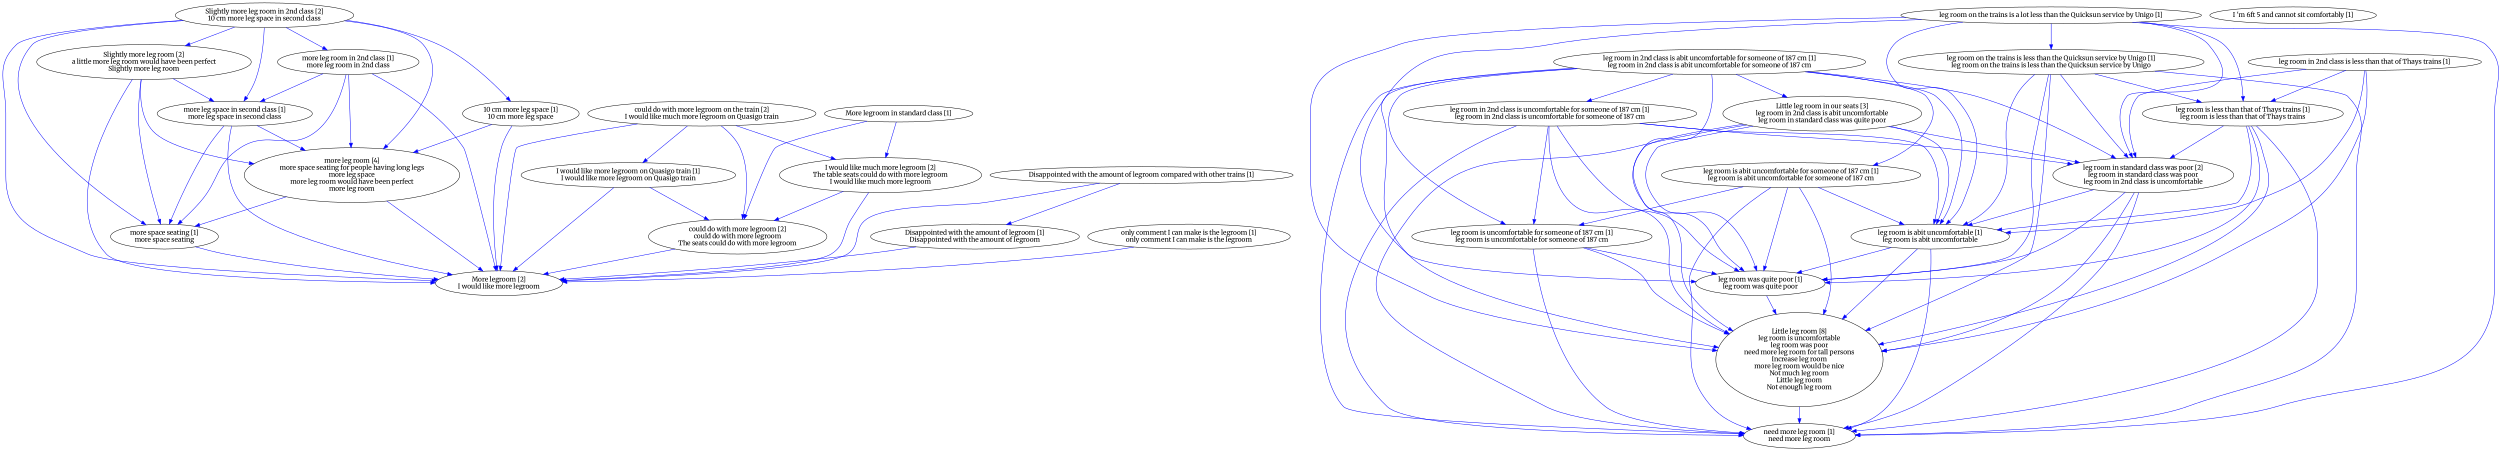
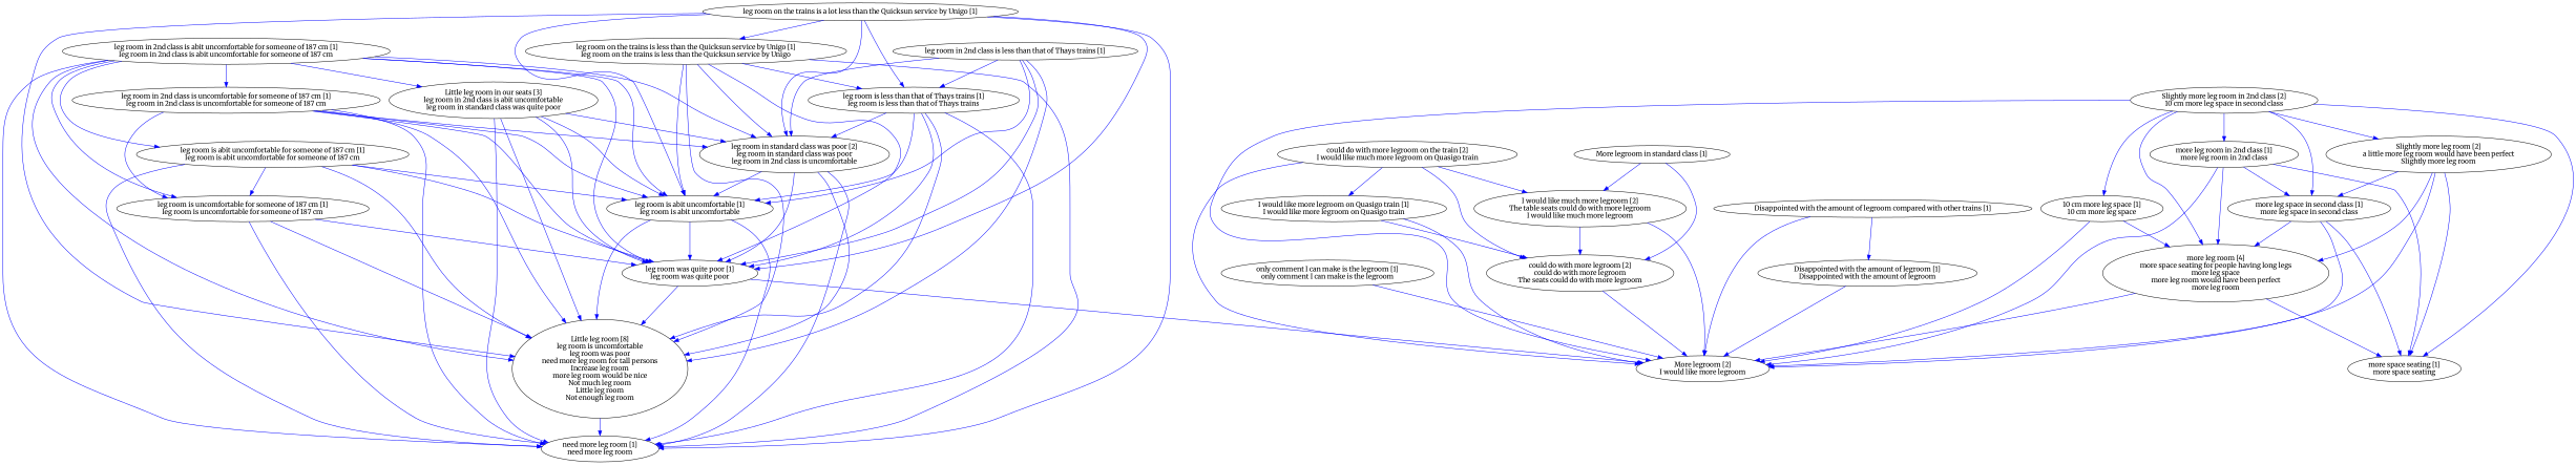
  digraph {
    fontname=Merriweather
    node [fontname=Merriweather]
    edge [color=blue fontname=Merriweather]
    "more leg room [4]\nmore space seating for people having long legs\nmore leg space\nmore leg room would have been perfect\nmore leg room"
    "More legroom [2]\nI would like more legroom"
    "more space seating [1]\nmore space seating"
    "Little leg room in our seats [3]\nleg room in 2nd class is abit uncomfortable\nleg room in standard class was quite poor"
    "leg room in standard class was poor [2]\nleg room in standard class was poor\nleg room in 2nd class is uncomfortable"
    "Little leg room [8]\nleg room is uncomfortable\nleg room was poor\nneed more leg room for tall persons\nIncrease leg room\nmore leg room would be nice\nNot much leg room\nLittle leg room\nNot enough leg room"
    "leg room is abit uncomfortable [1]\nleg room is abit uncomfortable"
    "leg room was quite poor [1]\nleg room was quite poor"
    "need more leg room [1]\nneed more leg room"
    "I would like much more legroom [2]\nThe table seats could do with more legroom\nI would like much more legroom"
    "could do with more legroom [2]\ncould do with more legroom\nThe seats could do with more legroom"
    "could do with more legroom on the train [2]\nI would like much more legroom on Quasigo train"
    "I would like more legroom on Quasigo train [1]\nI would like more legroom on Quasigo train"
    "Slightly more leg room in 2nd class [2]\n10 cm more leg space in second class"
    "Slightly more leg room [2]\na little more leg room would have been perfect\nSlightly more leg room"
    "more leg space in second class [1]\nmore leg space in second class"
    "10 cm more leg space [1]\n10 cm more leg space"
    "more leg room in 2nd class [1]\nmore leg room in 2nd class"
    "Disappointed with the amount of legroom compared with other trains [1]"
    "Disappointed with the amount of legroom [1]\nDisappointed with the amount of legroom"
-   "I 'm 6ft 5 and cannot sit comfortably [1]"
    "More legroom in standard class [1]"
    "leg room in 2nd class is abit uncomfortable for someone of 187 cm [1]\nleg room in 2nd class is abit uncomfortable for someone of 187 cm"
    "leg room is abit uncomfortable for someone of 187 cm [1]\nleg room is abit uncomfortable for someone of 187 cm"
    "leg room is uncomfortable for someone of 187 cm [1]\nleg room is uncomfortable for someone of 187 cm"
    "leg room in 2nd class is uncomfortable for someone of 187 cm [1]\nleg room in 2nd class is uncomfortable for someone of 187 cm"
    "leg room in 2nd class is less than that of Thays trains [1]"
    "leg room is less than that of Thays trains [1]\nleg room is less than that of Thays trains"
    "leg room on the trains is a lot less than the Quicksun service by Unigo [1]"
    "leg room on the trains is less than the Quicksun service by Unigo [1]\nleg room on the trains is less than the Quicksun service by Unigo"
    "only comment I can make is the legroom [1]\nonly comment I can make is the legroom"
    "more leg room [4]\nmore space seating for people having long legs\nmore leg space\nmore leg room would have been perfect\nmore leg room" -> "More legroom [2]\nI would like more legroom"
    "more leg room [4]\nmore space seating for people having long legs\nmore leg space\nmore leg room would have been perfect\nmore leg room" -> "more space seating [1]\nmore space seating"
-   "more space seating [1]\nmore space seating" -> "More legroom [2]\nI would like more legroom"
+   "leg room was quite poor [1]\nleg room was quite poor" -> "More legroom [2]\nI would like more legroom"
    "Little leg room in our seats [3]\nleg room in 2nd class is abit uncomfortable\nleg room in standard class was quite poor" -> "leg room in standard class was poor [2]\nleg room in standard class was poor\nleg room in 2nd class is uncomfortable"
    "Little leg room in our seats [3]\nleg room in 2nd class is abit uncomfortable\nleg room in standard class was quite poor" -> "Little leg room [8]\nleg room is uncomfortable\nleg room was poor\nneed more leg room for tall persons\nIncrease leg room\nmore leg room would be nice\nNot much leg room\nLittle leg room\nNot enough leg room"
    "Little leg room in our seats [3]\nleg room in 2nd class is abit uncomfortable\nleg room in standard class was quite poor" -> "leg room is abit uncomfortable [1]\nleg room is abit uncomfortable"
    "Little leg room in our seats [3]\nleg room in 2nd class is abit uncomfortable\nleg room in standard class was quite poor" -> "leg room was quite poor [1]\nleg room was quite poor"
    "Little leg room in our seats [3]\nleg room in 2nd class is abit uncomfortable\nleg room in standard class was quite poor" -> "need more leg room [1]\nneed more leg room"
    "leg room in standard class was poor [2]\nleg room in standard class was poor\nleg room in 2nd class is uncomfortable" -> "Little leg room [8]\nleg room is uncomfortable\nleg room was poor\nneed more leg room for tall persons\nIncrease leg room\nmore leg room would be nice\nNot much leg room\nLittle leg room\nNot enough leg room"
    "leg room in standard class was poor [2]\nleg room in standard class was poor\nleg room in 2nd class is uncomfortable" -> "leg room is abit uncomfortable [1]\nleg room is abit uncomfortable"
    "leg room in standard class was poor [2]\nleg room in standard class was poor\nleg room in 2nd class is uncomfortable" -> "leg room was quite poor [1]\nleg room was quite poor"
    "leg room in standard class was poor [2]\nleg room in standard class was poor\nleg room in 2nd class is uncomfortable" -> "need more leg room [1]\nneed more leg room"
    "Little leg room [8]\nleg room is uncomfortable\nleg room was poor\nneed more leg room for tall persons\nIncrease leg room\nmore leg room would be nice\nNot much leg room\nLittle leg room\nNot enough leg room" -> "need more leg room [1]\nneed more leg room"
    "leg room is abit uncomfortable [1]\nleg room is abit uncomfortable" -> "Little leg room [8]\nleg room is uncomfortable\nleg room was poor\nneed more leg room for tall persons\nIncrease leg room\nmore leg room would be nice\nNot much leg room\nLittle leg room\nNot enough leg room"
    "leg room is abit uncomfortable [1]\nleg room is abit uncomfortable" -> "leg room was quite poor [1]\nleg room was quite poor"
    "leg room is abit uncomfortable [1]\nleg room is abit uncomfortable" -> "need more leg room [1]\nneed more leg room"
    "leg room was quite poor [1]\nleg room was quite poor" -> "Little leg room [8]\nleg room is uncomfortable\nleg room was poor\nneed more leg room for tall persons\nIncrease leg room\nmore leg room would be nice\nNot much leg room\nLittle leg room\nNot enough leg room"
    "I would like much more legroom [2]\nThe table seats could do with more legroom\nI would like much more legroom" -> "More legroom [2]\nI would like more legroom"
    "I would like much more legroom [2]\nThe table seats could do with more legroom\nI would like much more legroom" -> "could do with more legroom [2]\ncould do with more legroom\nThe seats could do with more legroom"
    "could do with more legroom [2]\ncould do with more legroom\nThe seats could do with more legroom" -> "More legroom [2]\nI would like more legroom"
    "could do with more legroom on the train [2]\nI would like much more legroom on Quasigo train" -> "More legroom [2]\nI would like more legroom"
    "could do with more legroom on the train [2]\nI would like much more legroom on Quasigo train" -> "I would like much more legroom [2]\nThe table seats could do with more legroom\nI would like much more legroom"
    "could do with more legroom on the train [2]\nI would like much more legroom on Quasigo train" -> "could do with more legroom [2]\ncould do with more legroom\nThe seats could do with more legroom"
    "could do with more legroom on the train [2]\nI would like much more legroom on Quasigo train" -> "I would like more legroom on Quasigo train [1]\nI would like more legroom on Quasigo train"
    "I would like more legroom on Quasigo train [1]\nI would like more legroom on Quasigo train" -> "More legroom [2]\nI would like more legroom"
    "I would like more legroom on Quasigo train [1]\nI would like more legroom on Quasigo train" -> "could do with more legroom [2]\ncould do with more legroom\nThe seats could do with more legroom"
    "Slightly more leg room in 2nd class [2]\n10 cm more leg space in second class" -> "more leg room [4]\nmore space seating for people having long legs\nmore leg space\nmore leg room would have been perfect\nmore leg room"
    "Slightly more leg room in 2nd class [2]\n10 cm more leg space in second class" -> "More legroom [2]\nI would like more legroom"
    "Slightly more leg room in 2nd class [2]\n10 cm more leg space in second class" -> "more space seating [1]\nmore space seating"
    "Slightly more leg room in 2nd class [2]\n10 cm more leg space in second class" -> "Slightly more leg room [2]\na little more leg room would have been perfect\nSlightly more leg room"
    "Slightly more leg room in 2nd class [2]\n10 cm more leg space in second class" -> "more leg space in second class [1]\nmore leg space in second class"
    "Slightly more leg room in 2nd class [2]\n10 cm more leg space in second class" -> "10 cm more leg space [1]\n10 cm more leg space"
    "Slightly more leg room in 2nd class [2]\n10 cm more leg space in second class" -> "more leg room in 2nd class [1]\nmore leg room in 2nd class"
    "Slightly more leg room [2]\na little more leg room would have been perfect\nSlightly more leg room" -> "more leg room [4]\nmore space seating for people having long legs\nmore leg space\nmore leg room would have been perfect\nmore leg room"
    "Slightly more leg room [2]\na little more leg room would have been perfect\nSlightly more leg room" -> "More legroom [2]\nI would like more legroom"
    "Slightly more leg room [2]\na little more leg room would have been perfect\nSlightly more leg room" -> "more space seating [1]\nmore space seating"
    "Slightly more leg room [2]\na little more leg room would have been perfect\nSlightly more leg room" -> "more leg space in second class [1]\nmore leg space in second class"
    "more leg space in second class [1]\nmore leg space in second class" -> "more leg room [4]\nmore space seating for people having long legs\nmore leg space\nmore leg room would have been perfect\nmore leg room"
    "more leg space in second class [1]\nmore leg space in second class" -> "More legroom [2]\nI would like more legroom"
    "more leg space in second class [1]\nmore leg space in second class" -> "more space seating [1]\nmore space seating"
    "10 cm more leg space [1]\n10 cm more leg space" -> "more leg room [4]\nmore space seating for people having long legs\nmore leg space\nmore leg room would have been perfect\nmore leg room"
    "10 cm more leg space [1]\n10 cm more leg space" -> "More legroom [2]\nI would like more legroom"
    "more leg room in 2nd class [1]\nmore leg room in 2nd class" -> "more leg room [4]\nmore space seating for people having long legs\nmore leg space\nmore leg room would have been perfect\nmore leg room"
    "more leg room in 2nd class [1]\nmore leg room in 2nd class" -> "More legroom [2]\nI would like more legroom"
    "more leg room in 2nd class [1]\nmore leg room in 2nd class" -> "more space seating [1]\nmore space seating"
    "more leg room in 2nd class [1]\nmore leg room in 2nd class" -> "more leg space in second class [1]\nmore leg space in second class"
    "Disappointed with the amount of legroom compared with other trains [1]" -> "More legroom [2]\nI would like more legroom"
    "Disappointed with the amount of legroom compared with other trains [1]" -> "Disappointed with the amount of legroom [1]\nDisappointed with the amount of legroom"
    "Disappointed with the amount of legroom [1]\nDisappointed with the amount of legroom" -> "More legroom [2]\nI would like more legroom"
    "More legroom in standard class [1]" -> "I would like much more legroom [2]\nThe table seats could do with more legroom\nI would like much more legroom"
    "More legroom in standard class [1]" -> "could do with more legroom [2]\ncould do with more legroom\nThe seats could do with more legroom"
    "leg room in 2nd class is abit uncomfortable for someone of 187 cm [1]\nleg room in 2nd class is abit uncomfortable for someone of 187 cm" -> "Little leg room in our seats [3]\nleg room in 2nd class is abit uncomfortable\nleg room in standard class was quite poor"
    "leg room in 2nd class is abit uncomfortable for someone of 187 cm [1]\nleg room in 2nd class is abit uncomfortable for someone of 187 cm" -> "leg room in standard class was poor [2]\nleg room in standard class was poor\nleg room in 2nd class is uncomfortable"
    "leg room in 2nd class is abit uncomfortable for someone of 187 cm [1]\nleg room in 2nd class is abit uncomfortable for someone of 187 cm" -> "Little leg room [8]\nleg room is uncomfortable\nleg room was poor\nneed more leg room for tall persons\nIncrease leg room\nmore leg room would be nice\nNot much leg room\nLittle leg room\nNot enough leg room"
    "leg room in 2nd class is abit uncomfortable for someone of 187 cm [1]\nleg room in 2nd class is abit uncomfortable for someone of 187 cm" -> "leg room is abit uncomfortable [1]\nleg room is abit uncomfortable"
    "leg room in 2nd class is abit uncomfortable for someone of 187 cm [1]\nleg room in 2nd class is abit uncomfortable for someone of 187 cm" -> "leg room was quite poor [1]\nleg room was quite poor"
    "leg room in 2nd class is abit uncomfortable for someone of 187 cm [1]\nleg room in 2nd class is abit uncomfortable for someone of 187 cm" -> "need more leg room [1]\nneed more leg room"
    "leg room in 2nd class is abit uncomfortable for someone of 187 cm [1]\nleg room in 2nd class is abit uncomfortable for someone of 187 cm" -> "leg room is abit uncomfortable for someone of 187 cm [1]\nleg room is abit uncomfortable for someone of 187 cm"
    "leg room in 2nd class is abit uncomfortable for someone of 187 cm [1]\nleg room in 2nd class is abit uncomfortable for someone of 187 cm" -> "leg room is uncomfortable for someone of 187 cm [1]\nleg room is uncomfortable for someone of 187 cm"
    "leg room in 2nd class is abit uncomfortable for someone of 187 cm [1]\nleg room in 2nd class is abit uncomfortable for someone of 187 cm" -> "leg room in 2nd class is uncomfortable for someone of 187 cm [1]\nleg room in 2nd class is uncomfortable for someone of 187 cm"
    "leg room is abit uncomfortable for someone of 187 cm [1]\nleg room is abit uncomfortable for someone of 187 cm" -> "Little leg room [8]\nleg room is uncomfortable\nleg room was poor\nneed more leg room for tall persons\nIncrease leg room\nmore leg room would be nice\nNot much leg room\nLittle leg room\nNot enough leg room"
    "leg room is abit uncomfortable for someone of 187 cm [1]\nleg room is abit uncomfortable for someone of 187 cm" -> "leg room is abit uncomfortable [1]\nleg room is abit uncomfortable"
    "leg room is abit uncomfortable for someone of 187 cm [1]\nleg room is abit uncomfortable for someone of 187 cm" -> "leg room was quite poor [1]\nleg room was quite poor"
    "leg room is abit uncomfortable for someone of 187 cm [1]\nleg room is abit uncomfortable for someone of 187 cm" -> "need more leg room [1]\nneed more leg room"
    "leg room is abit uncomfortable for someone of 187 cm [1]\nleg room is abit uncomfortable for someone of 187 cm" -> "leg room is uncomfortable for someone of 187 cm [1]\nleg room is uncomfortable for someone of 187 cm"
    "leg room is uncomfortable for someone of 187 cm [1]\nleg room is uncomfortable for someone of 187 cm" -> "Little leg room [8]\nleg room is uncomfortable\nleg room was poor\nneed more leg room for tall persons\nIncrease leg room\nmore leg room would be nice\nNot much leg room\nLittle leg room\nNot enough leg room"
    "leg room is uncomfortable for someone of 187 cm [1]\nleg room is uncomfortable for someone of 187 cm" -> "leg room was quite poor [1]\nleg room was quite poor"
    "leg room is uncomfortable for someone of 187 cm [1]\nleg room is uncomfortable for someone of 187 cm" -> "need more leg room [1]\nneed more leg room"
    "leg room in 2nd class is uncomfortable for someone of 187 cm [1]\nleg room in 2nd class is uncomfortable for someone of 187 cm" -> "leg room in standard class was poor [2]\nleg room in standard class was poor\nleg room in 2nd class is uncomfortable"
    "leg room in 2nd class is uncomfortable for someone of 187 cm [1]\nleg room in 2nd class is uncomfortable for someone of 187 cm" -> "Little leg room [8]\nleg room is uncomfortable\nleg room was poor\nneed more leg room for tall persons\nIncrease leg room\nmore leg room would be nice\nNot much leg room\nLittle leg room\nNot enough leg room"
    "leg room in 2nd class is uncomfortable for someone of 187 cm [1]\nleg room in 2nd class is uncomfortable for someone of 187 cm" -> "leg room is abit uncomfortable [1]\nleg room is abit uncomfortable"
    "leg room in 2nd class is uncomfortable for someone of 187 cm [1]\nleg room in 2nd class is uncomfortable for someone of 187 cm" -> "leg room was quite poor [1]\nleg room was quite poor"
    "leg room in 2nd class is uncomfortable for someone of 187 cm [1]\nleg room in 2nd class is uncomfortable for someone of 187 cm" -> "need more leg room [1]\nneed more leg room"
    "leg room in 2nd class is uncomfortable for someone of 187 cm [1]\nleg room in 2nd class is uncomfortable for someone of 187 cm" -> "leg room is uncomfortable for someone of 187 cm [1]\nleg room is uncomfortable for someone of 187 cm"
    "leg room in 2nd class is less than that of Thays trains [1]" -> "leg room in standard class was poor [2]\nleg room in standard class was poor\nleg room in 2nd class is uncomfortable"
    "leg room in 2nd class is less than that of Thays trains [1]" -> "Little leg room [8]\nleg room is uncomfortable\nleg room was poor\nneed more leg room for tall persons\nIncrease leg room\nmore leg room would be nice\nNot much leg room\nLittle leg room\nNot enough leg room"
    "leg room in 2nd class is less than that of Thays trains [1]" -> "leg room is abit uncomfortable [1]\nleg room is abit uncomfortable"
+   "leg room in 2nd class is less than that of Thays trains [1]" -> "leg room was quite poor [1]\nleg room was quite poor"
    "leg room in 2nd class is less than that of Thays trains [1]" -> "leg room is less than that of Thays trains [1]\nleg room is less than that of Thays trains"
    "leg room is less than that of Thays trains [1]\nleg room is less than that of Thays trains" -> "leg room in standard class was poor [2]\nleg room in standard class was poor\nleg room in 2nd class is uncomfortable"
    "leg room is less than that of Thays trains [1]\nleg room is less than that of Thays trains" -> "Little leg room [8]\nleg room is uncomfortable\nleg room was poor\nneed more leg room for tall persons\nIncrease leg room\nmore leg room would be nice\nNot much leg room\nLittle leg room\nNot enough leg room"
    "leg room is less than that of Thays trains [1]\nleg room is less than that of Thays trains" -> "leg room is abit uncomfortable [1]\nleg room is abit uncomfortable"
    "leg room is less than that of Thays trains [1]\nleg room is less than that of Thays trains" -> "leg room was quite poor [1]\nleg room was quite poor"
    "leg room is less than that of Thays trains [1]\nleg room is less than that of Thays trains" -> "need more leg room [1]\nneed more leg room"
    "leg room on the trains is a lot less than the Quicksun service by Unigo [1]" -> "leg room in standard class was poor [2]\nleg room in standard class was poor\nleg room in 2nd class is uncomfortable"
    "leg room on the trains is a lot less than the Quicksun service by Unigo [1]" -> "Little leg room [8]\nleg room is uncomfortable\nleg room was poor\nneed more leg room for tall persons\nIncrease leg room\nmore leg room would be nice\nNot much leg room\nLittle leg room\nNot enough leg room"
    "leg room on the trains is a lot less than the Quicksun service by Unigo [1]" -> "leg room is abit uncomfortable [1]\nleg room is abit uncomfortable"
    "leg room on the trains is a lot less than the Quicksun service by Unigo [1]" -> "leg room was quite poor [1]\nleg room was quite poor"
    "leg room on the trains is a lot less than the Quicksun service by Unigo [1]" -> "need more leg room [1]\nneed more leg room"
    "leg room on the trains is a lot less than the Quicksun service by Unigo [1]" -> "leg room is less than that of Thays trains [1]\nleg room is less than that of Thays trains"
    "leg room on the trains is a lot less than the Quicksun service by Unigo [1]" -> "leg room on the trains is less than the Quicksun service by Unigo [1]\nleg room on the trains is less than the Quicksun service by Unigo"
    "leg room on the trains is less than the Quicksun service by Unigo [1]\nleg room on the trains is less than the Quicksun service by Unigo" -> "leg room in standard class was poor [2]\nleg room in standard class was poor\nleg room in 2nd class is uncomfortable"
    "leg room on the trains is less than the Quicksun service by Unigo [1]\nleg room on the trains is less than the Quicksun service by Unigo" -> "Little leg room [8]\nleg room is uncomfortable\nleg room was poor\nneed more leg room for tall persons\nIncrease leg room\nmore leg room would be nice\nNot much leg room\nLittle leg room\nNot enough leg room"
    "leg room on the trains is less than the Quicksun service by Unigo [1]\nleg room on the trains is less than the Quicksun service by Unigo" -> "leg room is abit uncomfortable [1]\nleg room is abit uncomfortable"
    "leg room on the trains is less than the Quicksun service by Unigo [1]\nleg room on the trains is less than the Quicksun service by Unigo" -> "leg room was quite poor [1]\nleg room was quite poor"
    "leg room on the trains is less than the Quicksun service by Unigo [1]\nleg room on the trains is less than the Quicksun service by Unigo" -> "need more leg room [1]\nneed more leg room"
    "leg room on the trains is less than the Quicksun service by Unigo [1]\nleg room on the trains is less than the Quicksun service by Unigo" -> "leg room is less than that of Thays trains [1]\nleg room is less than that of Thays trains"
    "only comment I can make is the legroom [1]\nonly comment I can make is the legroom" -> "More legroom [2]\nI would like more legroom"
  }
